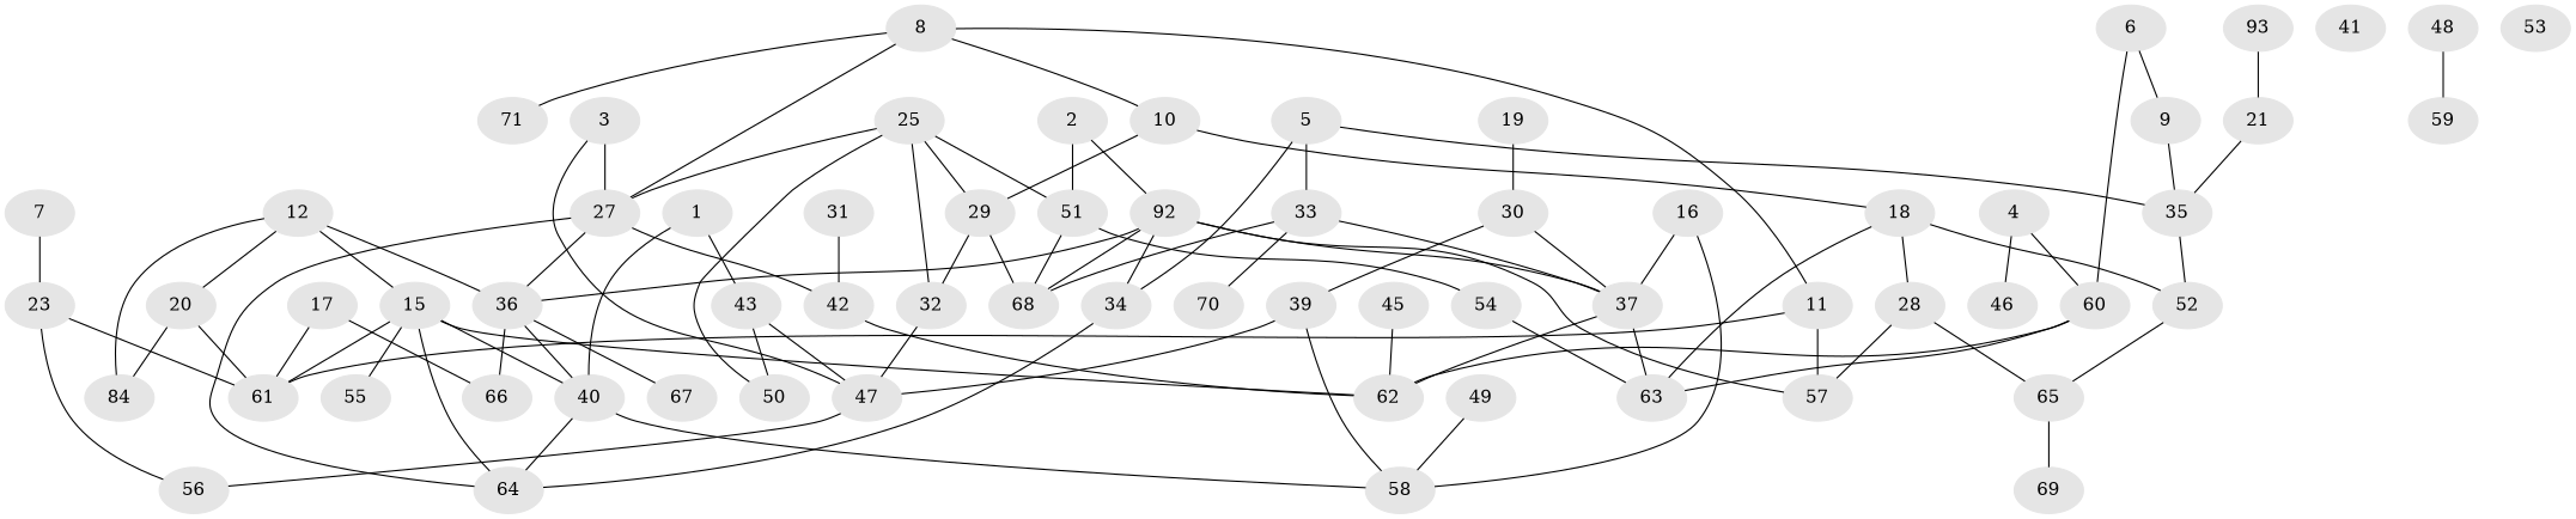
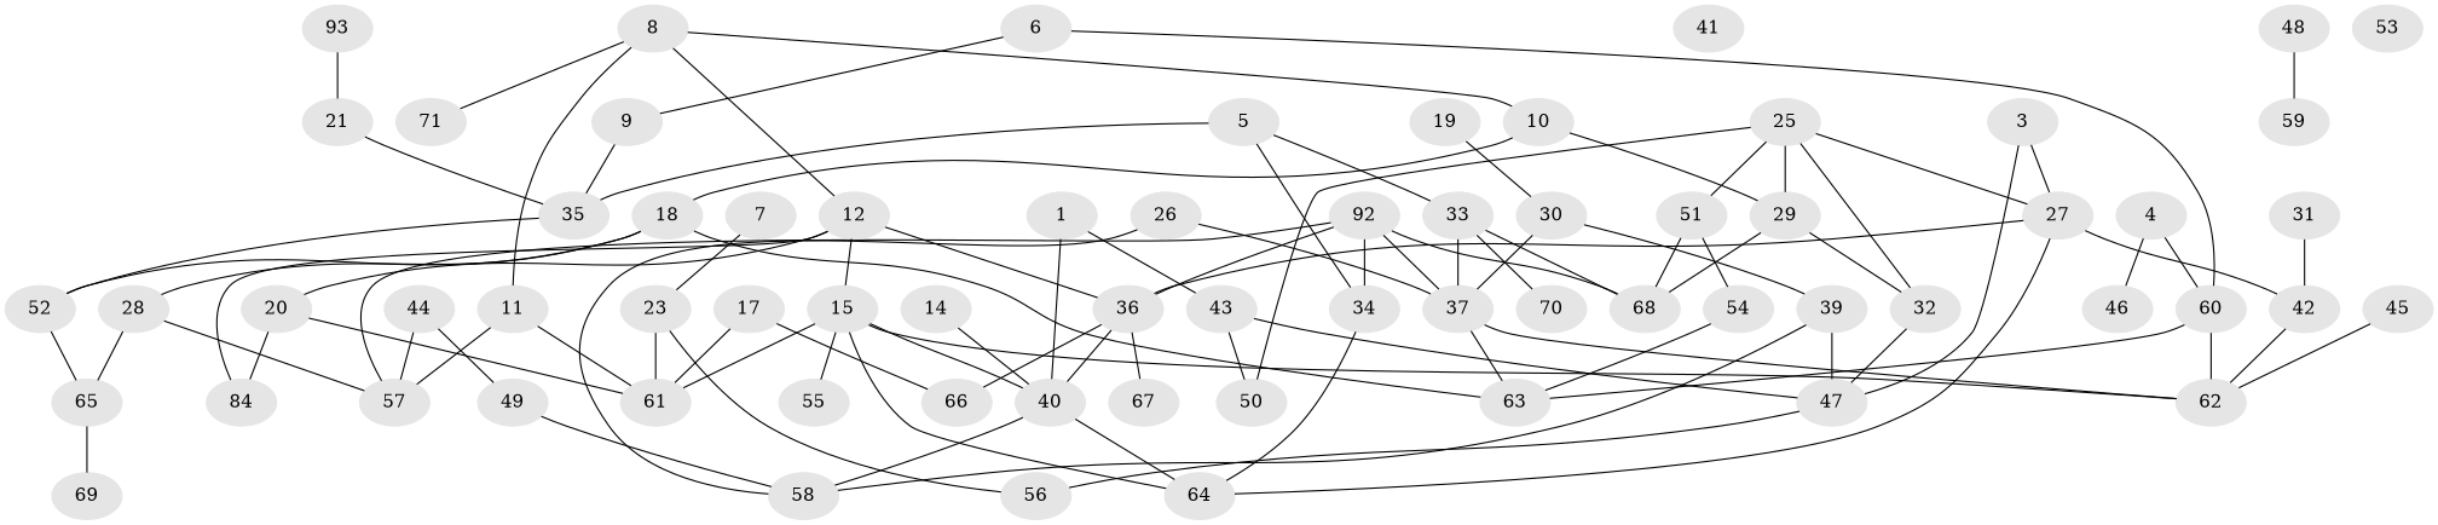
  graph {
    node [color=gray90 style=filled]
    1
    40
    43
    64
    58
    47
    50
    n8 [label=92]
-   2
    51
-   16
+   16 [label=26]
    37
    34
    57
    36
    68
    54
    3
    27
    42
    56
    4
    46
    60
+   44
    49
    62
    63
    5
    33
    35
    70
    52
    6
    9
    7
    23
    61
    8
    10
    11
    12
    71
    18
    29
    15
    20
    n48 [label=84]
    28
    32
    55
    66
    67
    n54 [label=93]
    21
+   14
    17
    65
    19
    30
    39
    25
    31
    69
    41
    45
    48
    59
    53
    1 -- 40
    1 -- 43
    40 -- 64
    40 -- 58
    43 -- 47
    43 -- 50
    47 -- 56
    n8 -- 37
    n8 -- 34
    n8 -- 57
    n8 -- 36
    n8 -- 68
-   2 -- n8
-   2 -- 51
    51 -- 68
    51 -- 54
    16 -- 58
    16 -- 37
    37 -- 62
    37 -- 63
    34 -- 64
    36 -- 40
    36 -- 66
    36 -- 67
    54 -- 63
    3 -- 47
    3 -- 27
    27 -- 64
    27 -- 36
    27 -- 42
    42 -- 62
    4 -- 46
    4 -- 60
    60 -- 62
    60 -- 63
+   44 -- 57
+   44 -- 49
    49 -- 58
    5 -- 34
    5 -- 33
    5 -- 35
    33 -- 37
    33 -- 68
    33 -- 70
    35 -- 52
    52 -- 65
    6 -- 60
    6 -- 9
    9 -- 35
    7 -- 23
    23 -- 56
    23 -- 61
    8 -- 10
    8 -- 11
-   8 -- 27
+   8 -- 12
    8 -- 71
    10 -- 18
    10 -- 29
    11 -- 57
    11 -- 61
    12 -- 36
    12 -- 15
    12 -- 20
    12 -- n48
    18 -- 63
    18 -- 52
    18 -- 28
    29 -- 68
    29 -- 32
    15 -- 40
    15 -- 64
    15 -- 62
    15 -- 61
    15 -- 55
    20 -- 61
    20 -- n48
    28 -- 57
    28 -- 65
    32 -- 47
    n54 -- 21
    21 -- 35
+   14 -- 40
    17 -- 61
    17 -- 66
    65 -- 69
    19 -- 30
    30 -- 37
    30 -- 39
    39 -- 58
    39 -- 47
    25 -- 50
    25 -- 51
    25 -- 27
    25 -- 29
    25 -- 32
    31 -- 42
    45 -- 62
    48 -- 59
  }
